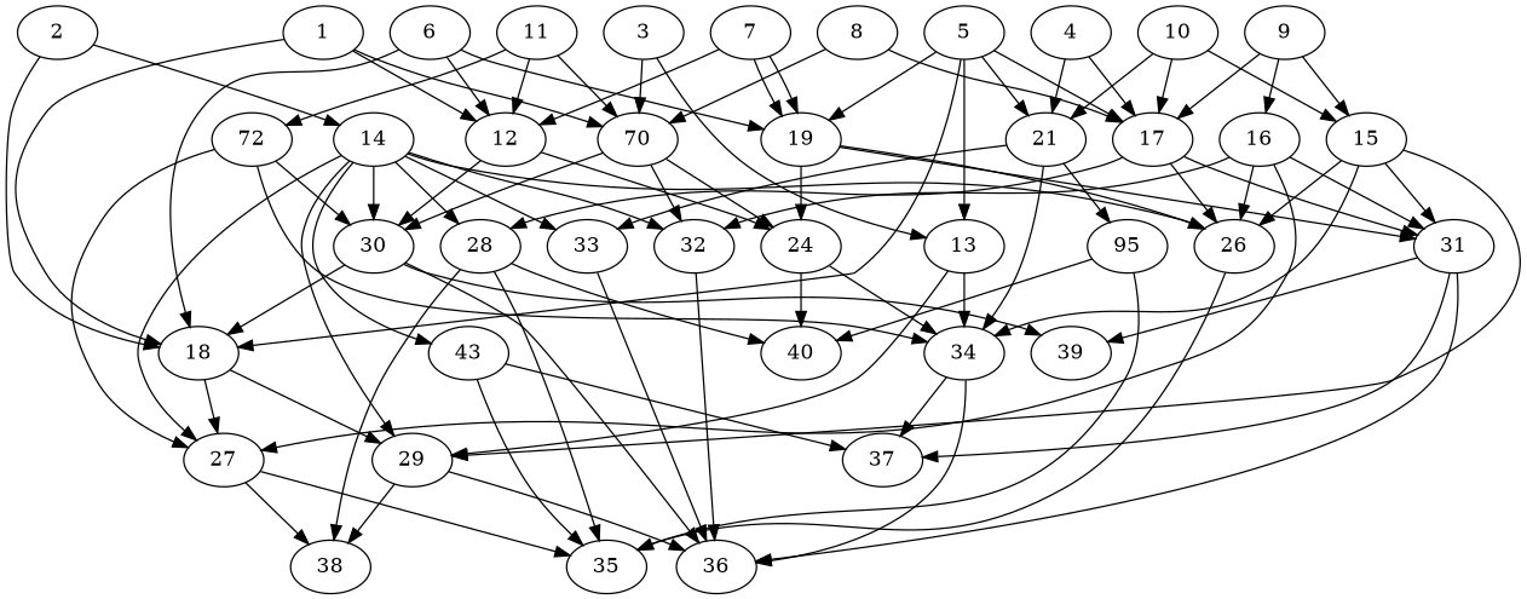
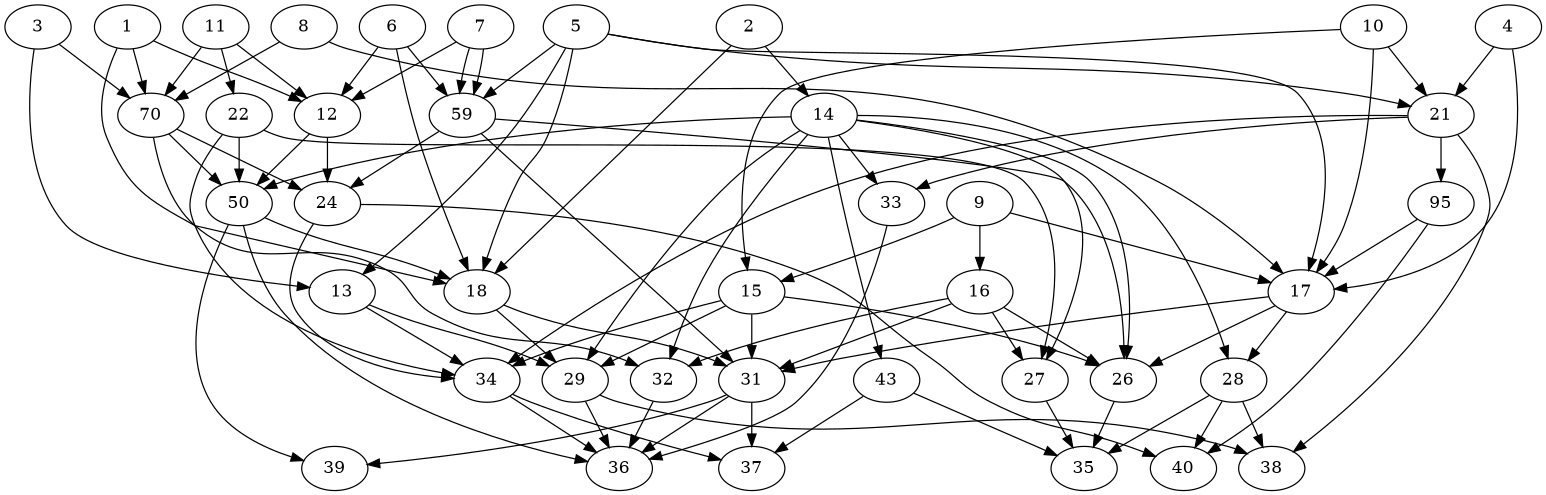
  digraph {
    node [alpha=0.11]
    1 [expect_size=16069632]
    12 [alpha=0.09 expect_size=41499648]
    18 [alpha=0.05 expect_size=7622656]
    n4 [alpha=0.18 expect_size=18623488 label=70]
    24 [alpha=0.06 expect_size=7221248]
-   30 [alpha=0.10 expect_size=15253504]
+   30 [alpha=0.10 expect_size=15253504 label=50]
    29 [alpha=0.01 expect_size=42270720]
    31 [alpha=0.03 expect_size=9693184]
    32 [alpha=0.12 expect_size=36414464]
    34 [alpha=0.03 expect_size=42661888]
    40 [expect_size=20571136]
    36 [alpha=0.04 expect_size=28470272]
    39 [alpha=0.00 expect_size=19009536]
    38 [alpha=0.16 expect_size=19555328]
    37 [alpha=0.19 expect_size=15795200]
    2 [alpha=0.12 expect_size=16563200]
    14 [alpha=0.13 expect_size=46472192]
    n18 [alpha=0.13 expect_size=21039104 label=43]
    26 [alpha=0.15 expect_size=33579008]
    27 [alpha=0.02 expect_size=24855552]
    28 [alpha=0.20 expect_size=30565376]
    33 [alpha=0.09 expect_size=12368896]
    35 [alpha=0.01 expect_size=10317824]
    3 [alpha=0.10 expect_size=15976448]
    13 [alpha=0.14 expect_size=23280640]
    4 [alpha=0.06 expect_size=29825024]
    17 [alpha=0.02 expect_size=35902464]
    21 [expect_size=32414720]
    n29 [alpha=0.08 expect_size=38932480 label=95]
    5 [alpha=0.01 expect_size=24003584]
-   19 [alpha=0.09 expect_size=23399424]
+   19 [alpha=0.09 expect_size=23399424 label=59]
    6 [alpha=0.08 expect_size=18288640]
    7 [alpha=0.08 expect_size=5320704]
    8 [alpha=0.07 expect_size=31686656]
    9 [alpha=0.18 expect_size=11655168]
    15 [alpha=0.18 expect_size=14449664]
    16 [alpha=0.16 expect_size=16431104]
    10 [alpha=0.06 expect_size=24238080]
    11 [alpha=0.07 expect_size=16209920]
-   22 [alpha=0.10 expect_size=47840256 label=72]
+   22 [alpha=0.10 expect_size=47840256]
    1 -> 12
    1 -> 18
    1 -> n4
    12 -> 24
    12 -> 30
    18 -> 29
-   18 -> 27
+   18 -> 31
    n4 -> 24
    n4 -> 30
    n4 -> 32
    24 -> 34
    24 -> 40
    30 -> 18
    30 -> 36
    30 -> 39
    29 -> 36
    29 -> 38
    31 -> 36
    31 -> 39
    31 -> 37
    32 -> 36
    34 -> 36
    34 -> 37
    2 -> 18
    2 -> 14
    14 -> 30
    14 -> 29
    14 -> 32
    14 -> n18
    14 -> 26
    14 -> 27
    14 -> 28
    14 -> 33
    n18 -> 37
    n18 -> 35
    26 -> 35
-   27 -> 38
+   21 -> 38
    27 -> 35
    28 -> 40
    28 -> 38
    28 -> 35
    33 -> 36
    3 -> n4
    3 -> 13
    13 -> 29
    13 -> 34
    4 -> 17
    4 -> 21
    17 -> 31
    17 -> 26
    17 -> 28
    21 -> 34
    21 -> 33
    21 -> n29
    n29 -> 40
-   n29 -> 35
+   n29 -> 17
    5 -> 18
    5 -> 13
    5 -> 17
    5 -> 21
    5 -> 19
    19 -> 24
    19 -> 31
    19 -> 26
    6 -> 12
    6 -> 18
    6 -> 19
    7 -> 12
    7 -> 19
    7 -> 19
    8 -> n4
    8 -> 17
    9 -> 17
    9 -> 15
    9 -> 16
    15 -> 29
    15 -> 31
    15 -> 34
    15 -> 26
    16 -> 31
    16 -> 32
    16 -> 26
    16 -> 27
    10 -> 17
    10 -> 21
    10 -> 15
    11 -> 12
    11 -> n4
    11 -> 22
    22 -> 30
    22 -> 34
    22 -> 27
  }
